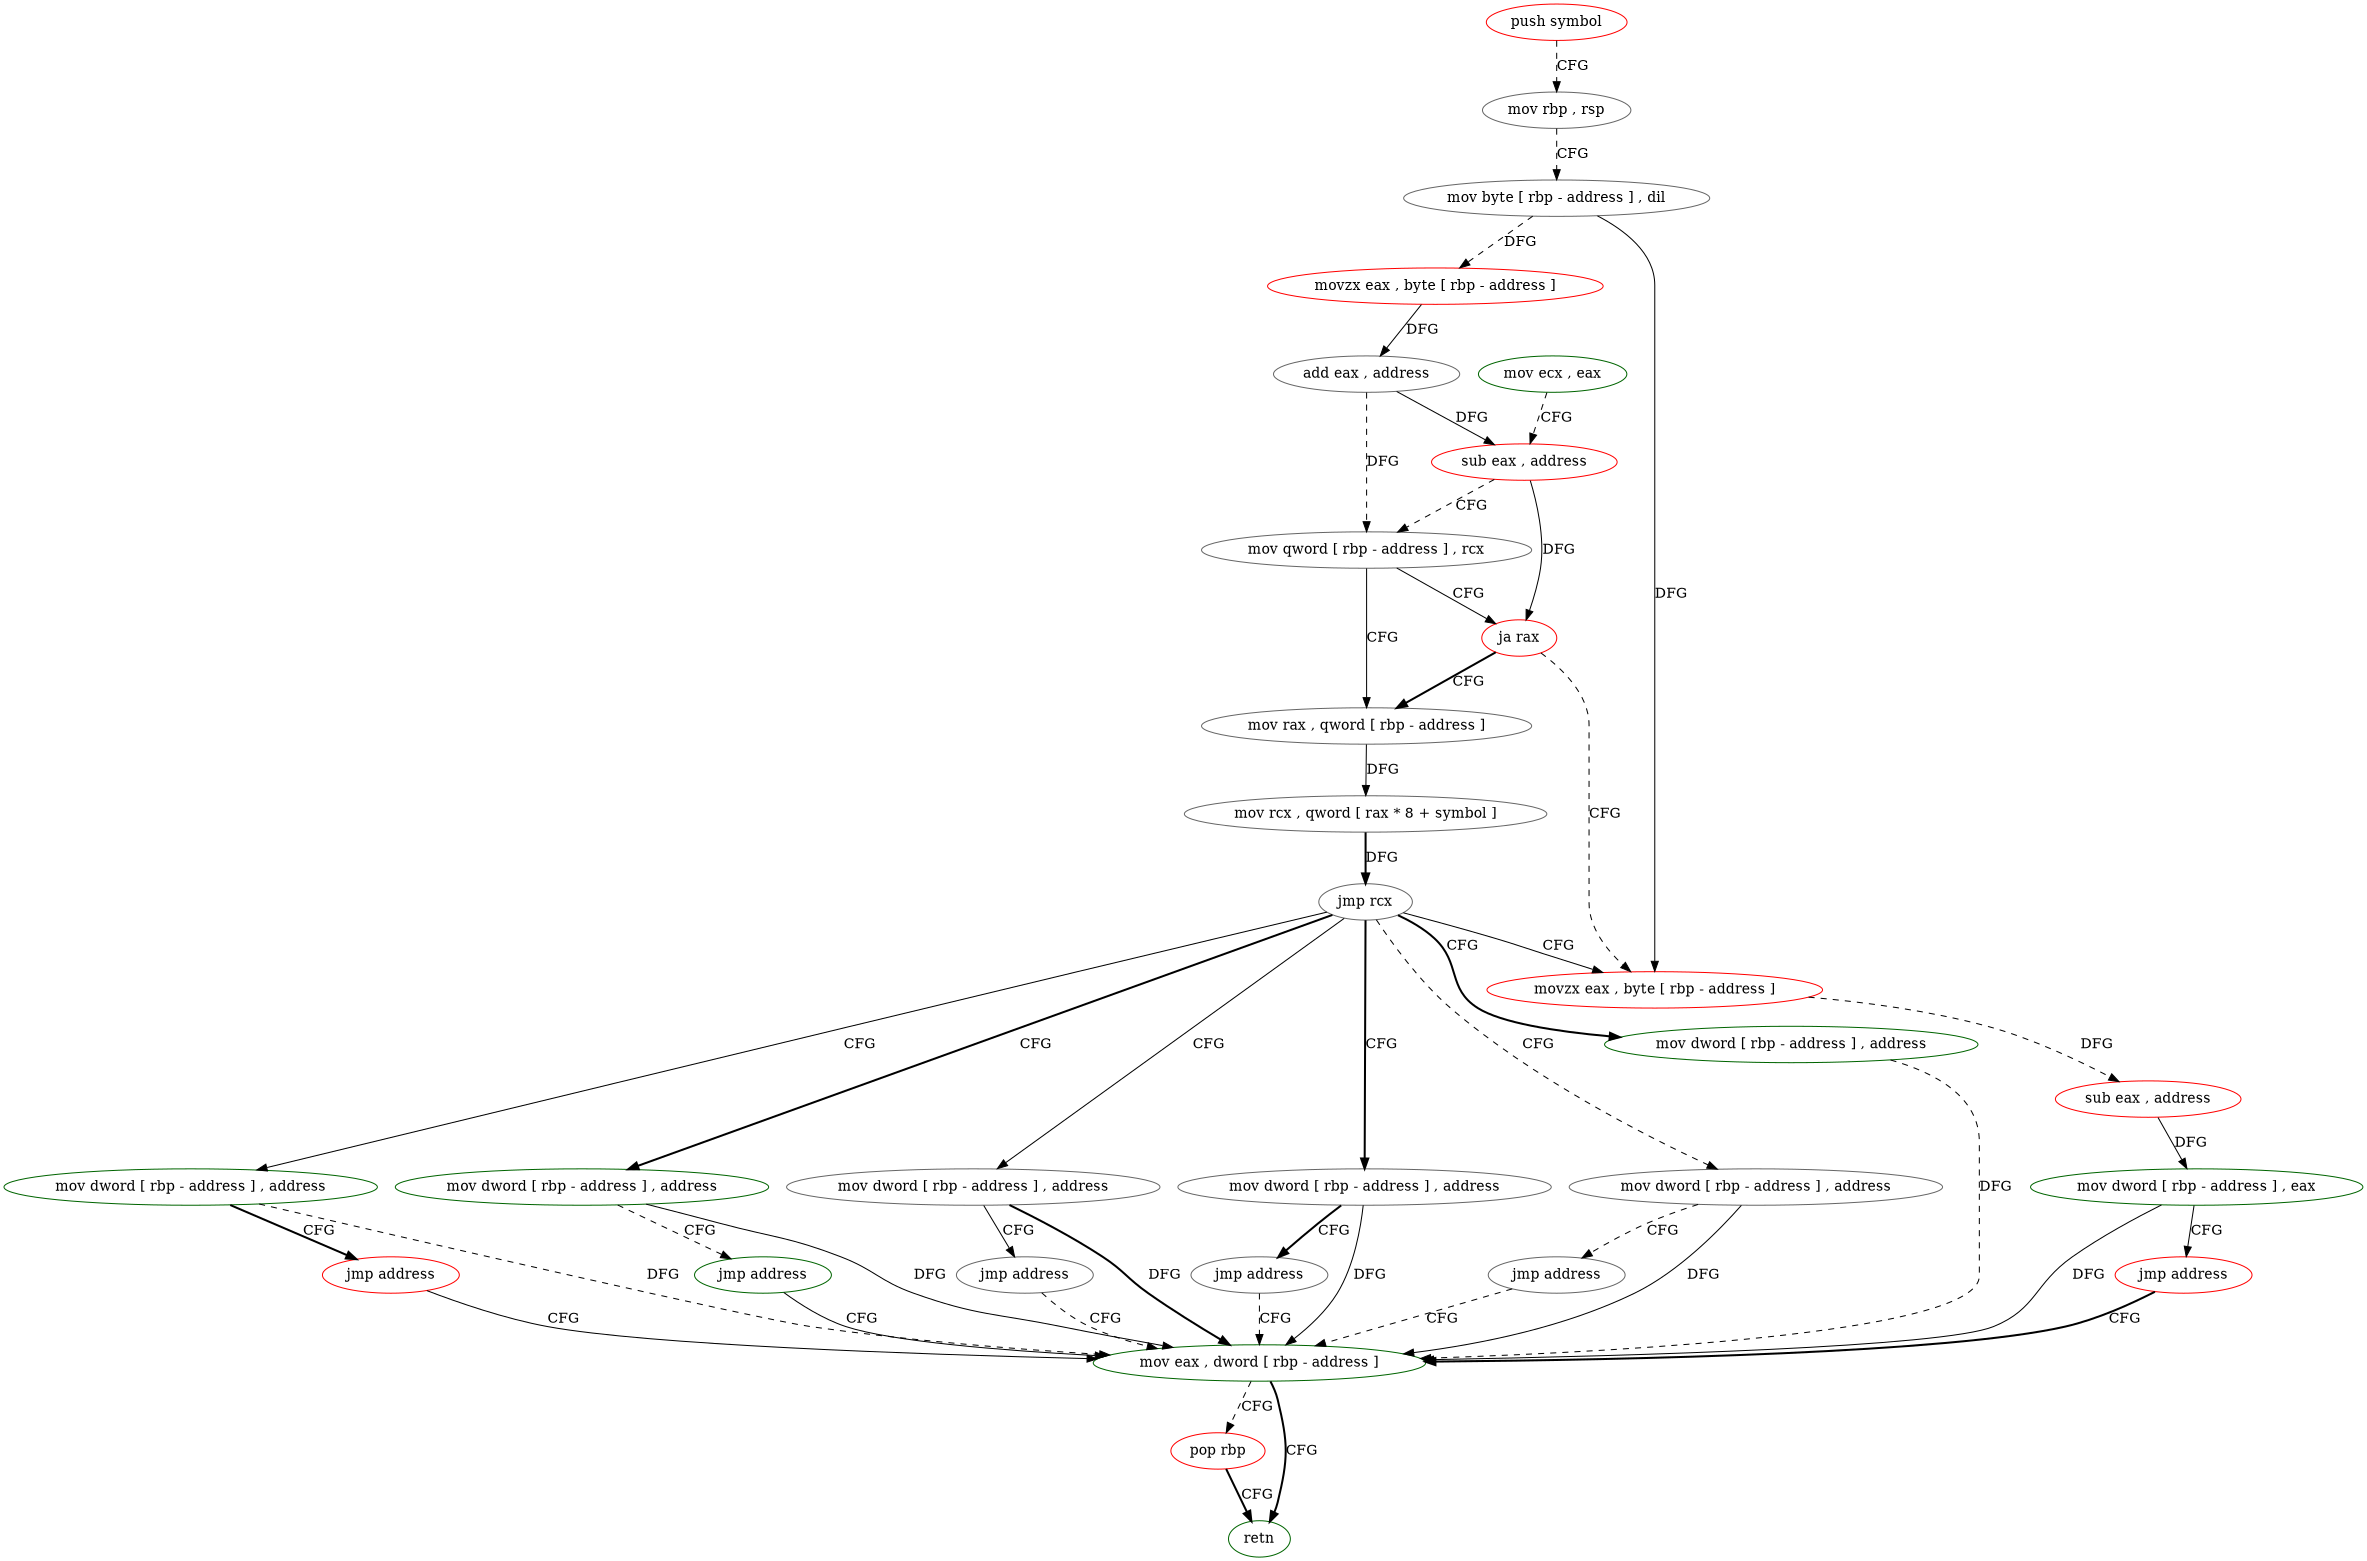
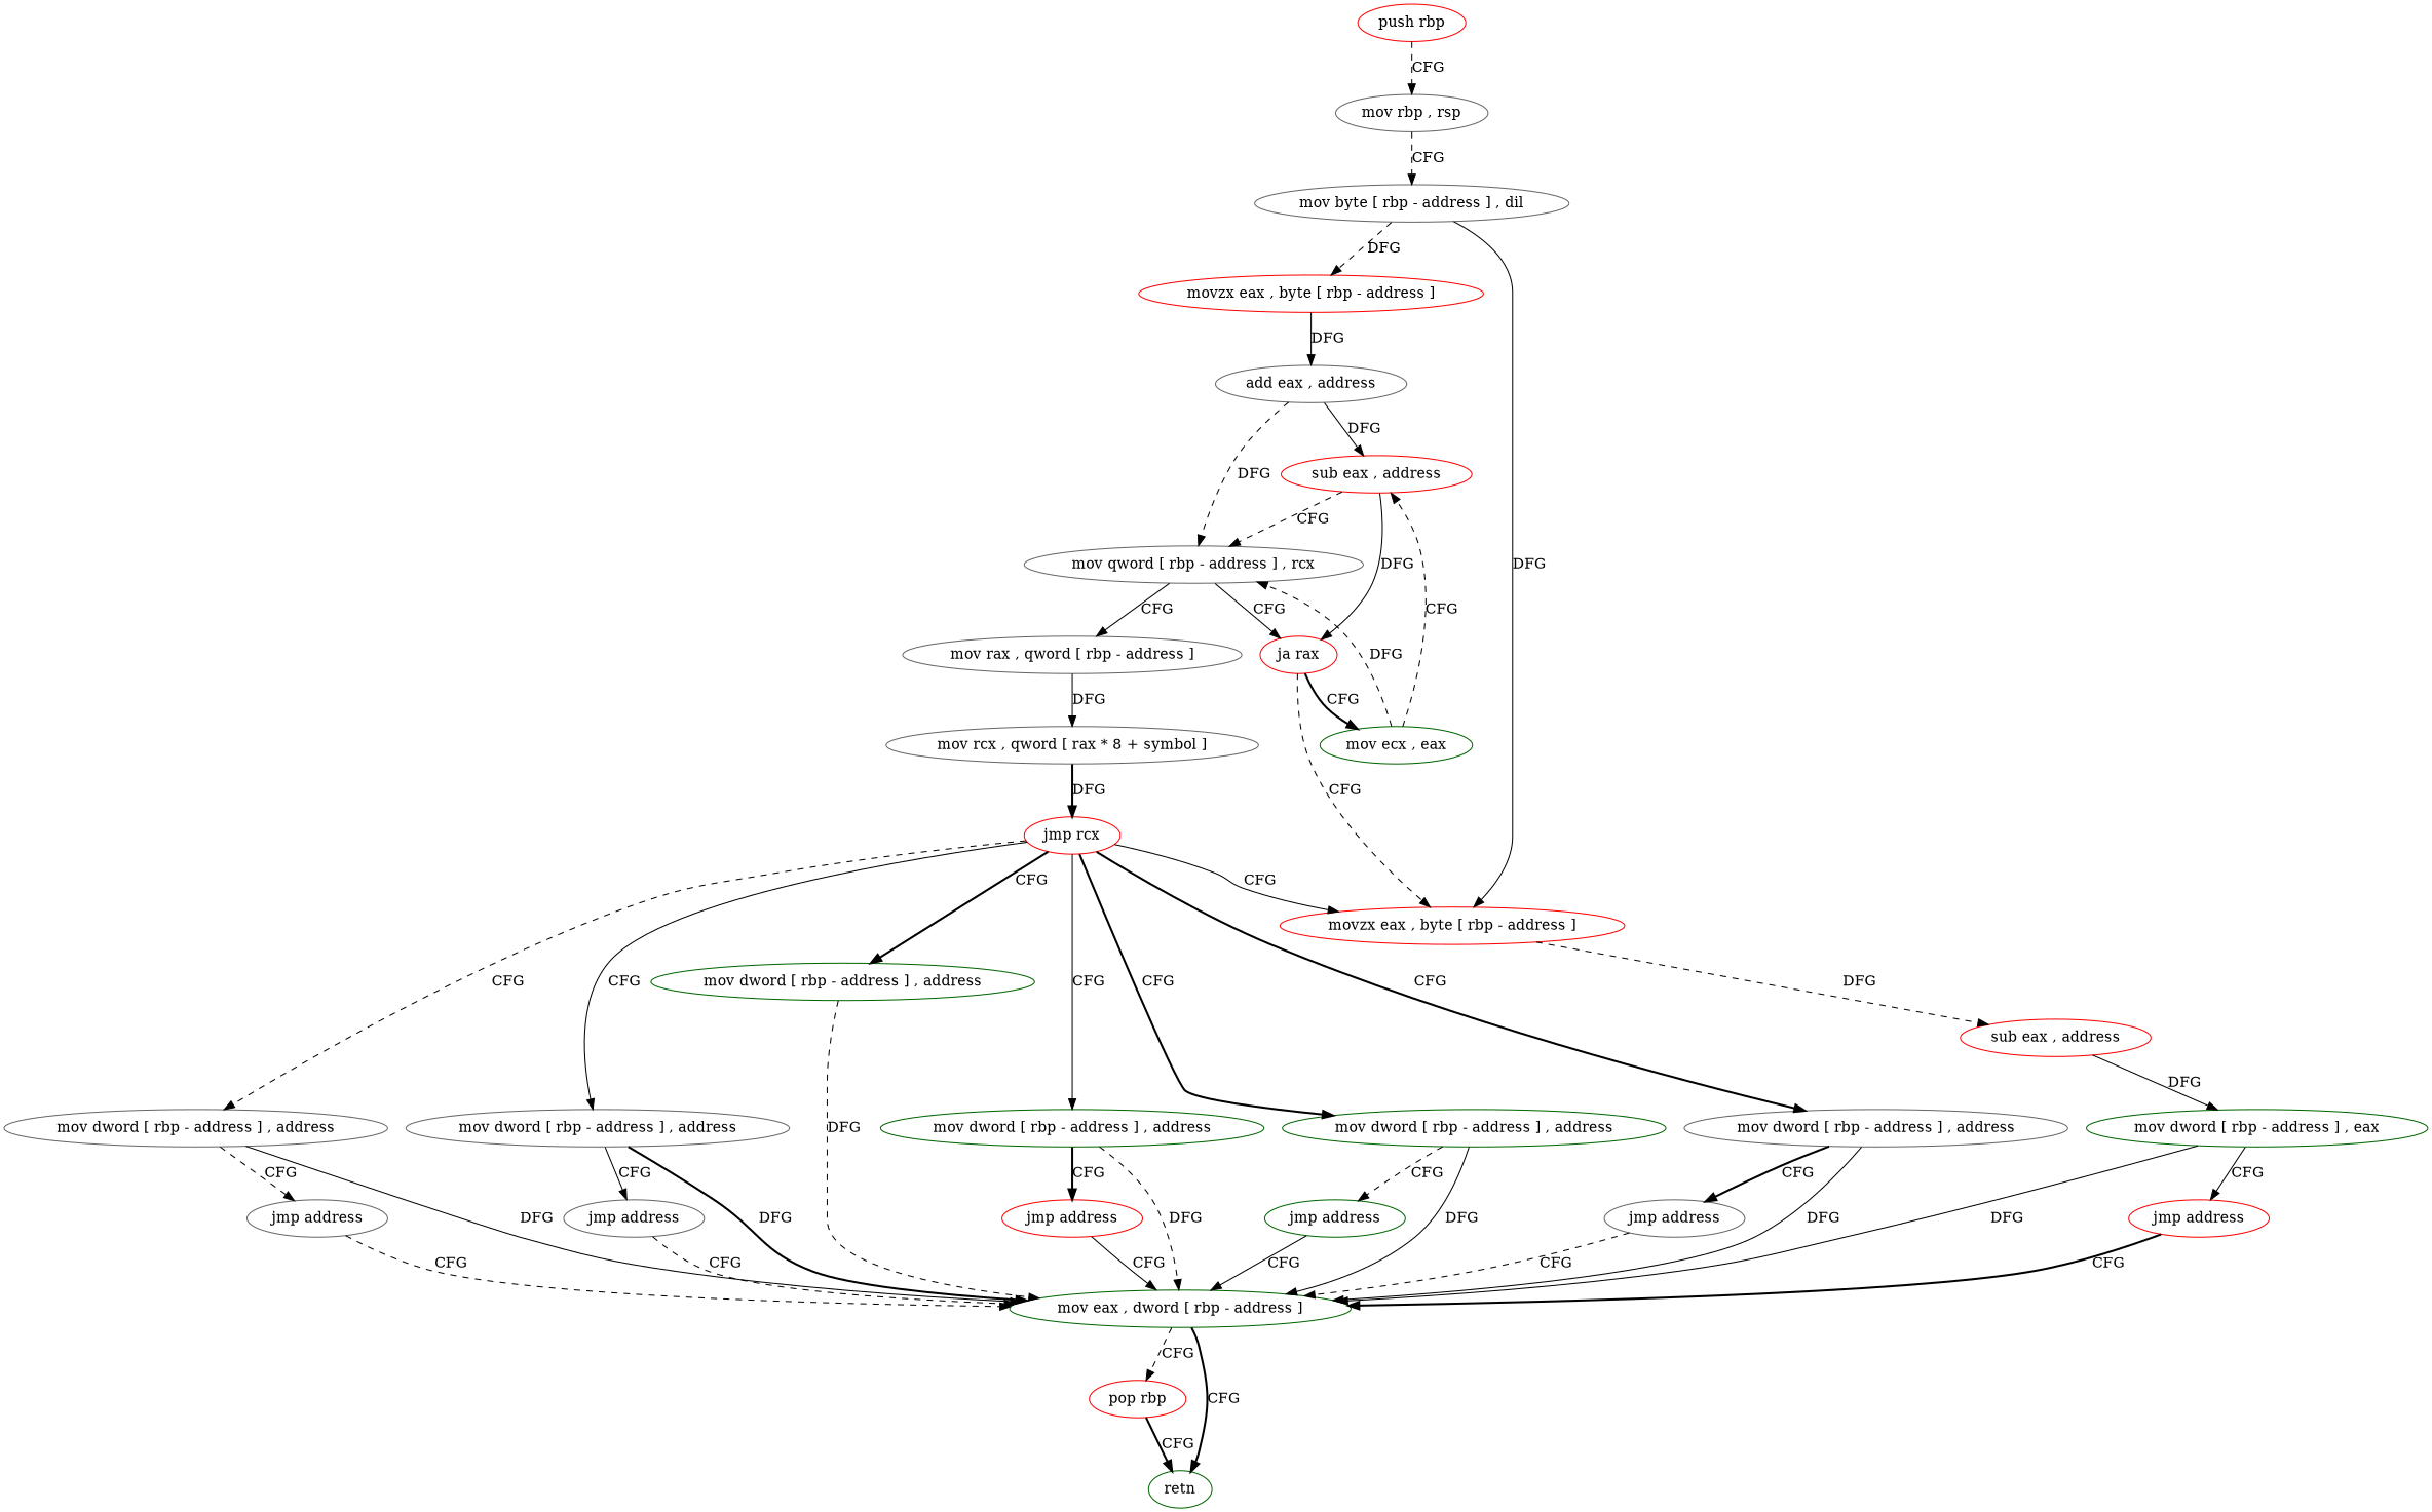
  digraph {
    node [color=gray40]
    edge [style=solid]
-   n1 [color=red label="push symbol"]
+   n1 [color=red label="push rbp"]
    n2 [label="mov rbp , rsp"]
    n3 [label="mov byte [ rbp - address ] , dil"]
    n4 [color=red label="movzx eax , byte [ rbp - address ]"]
    n5 [color=red label="movzx eax , byte [ rbp - address ]"]
    n6 [label="add eax , address"]
    n7 [color=red label="sub eax , address"]
    n8 [color=red label="sub eax , address"]
    n9 [label="mov qword [ rbp - address ] , rcx"]
    n10 [color=darkgreen label="mov ecx , eax"]
    n11 [color=red label="ja rax"]
    n12 [label="mov rax , qword [ rbp - address ]"]
    n13 [label="mov rcx , qword [ rax * 8 + symbol ]"]
    n14 [color=darkgreen label="mov dword [ rbp - address ] , eax"]
-   n15 [label="jmp rcx"]
+   n15 [color=red label="jmp rcx"]
    n16 [color=red label="jmp address"]
    n17 [color=darkgreen label="mov eax , dword [ rbp - address ]"]
    n18 [color=red label="pop rbp"]
    n19 [color=darkgreen label=retn]
    n20 [color=darkgreen label="mov dword [ rbp - address ] , address"]
    n21 [color=darkgreen label="mov dword [ rbp - address ] , address"]
    n22 [label="mov dword [ rbp - address ] , address"]
    n23 [label="mov dword [ rbp - address ] , address"]
    n24 [label="mov dword [ rbp - address ] , address"]
    n25 [color=darkgreen label="mov dword [ rbp - address ] , address"]
    n26 [color=red label="jmp address"]
    n27 [color=darkgreen label="jmp address"]
    n28 [label="jmp address"]
    n29 [label="jmp address"]
    n30 [label="jmp address"]
    n1 -> n2 [label=CFG style=dashed]
    n2 -> n3 [label=CFG style=dashed]
    n3 -> n4 [label=DFG style=dashed]
    n3 -> n5 [label=DFG]
    n4 -> n6 [label=DFG]
    n5 -> n7 [label=DFG style=dashed]
    n6 -> n8 [label=DFG]
    n6 -> n9 [label=DFG style=dashed]
    n7 -> n14 [label=DFG]
    n8 -> n9 [label=CFG style=dashed]
    n8 -> n11 [label=DFG]
    n9 -> n11 [label=CFG]
    n9 -> n12 [label=CFG]
    n10 -> n8 [label=CFG style=dashed]
+   n10 -> n9 [label=DFG style=dashed]
    n11 -> n5 [label=CFG style=dashed]
-   n11 -> n12 [label=CFG style=bold]
+   n11 -> n10 [label=CFG style=bold]
    n12 -> n13 [label=DFG]
    n13 -> n15 [label=DFG style=bold]
    n14 -> n16 [label=CFG]
    n14 -> n17 [label=DFG]
    n15 -> n5 [label=CFG]
    n15 -> n20 [label=CFG]
    n15 -> n21 [label=CFG style=bold]
    n15 -> n22 [label=CFG]
    n15 -> n23 [label=CFG style=bold]
    n15 -> n24 [label=CFG style=dashed]
    n15 -> n25 [label=CFG style=bold]
    n16 -> n17 [label=CFG style=bold]
    n17 -> n18 [label=CFG style=dashed]
    n17 -> n19 [label=CFG style=bold]
    n18 -> n19 [label=CFG style=bold]
    n20 -> n17 [label=DFG style=dashed]
    n20 -> n26 [label=CFG style=bold]
    n21 -> n17 [label=DFG]
    n21 -> n27 [label=CFG style=dashed]
    n22 -> n17 [label=DFG style=bold]
    n22 -> n28 [label=CFG]
    n23 -> n17 [label=DFG]
    n23 -> n29 [label=CFG style=bold]
    n24 -> n17 [label=DFG]
    n24 -> n30 [label=CFG style=dashed]
    n25 -> n17 [label=DFG style=dashed]
    n26 -> n17 [label=CFG]
    n27 -> n17 [label=CFG]
    n28 -> n17 [label=CFG style=dashed]
    n29 -> n17 [label=CFG style=dashed]
    n30 -> n17 [label=CFG style=dashed]
  }
